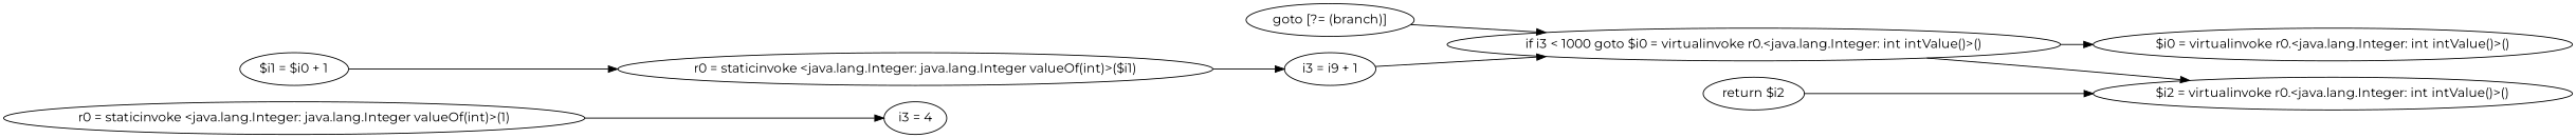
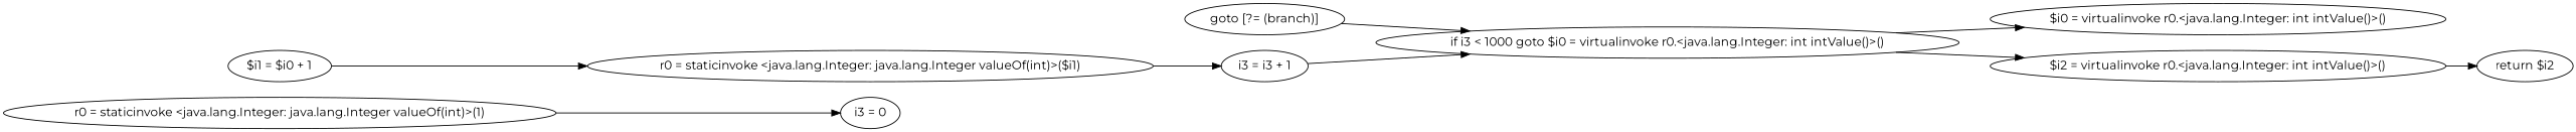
  digraph {
    fontname=Montserrat
    rankdir=LR
    node [fontname=Montserrat]
    edge [fontname=Montserrat]
    "r0 = staticinvoke <java.lang.Integer: java.lang.Integer valueOf(int)>(1)"
-   "i3 = 0" [label="i3 = 4"]
+   "i3 = 0"
    "goto [?= (branch)]"
    "if i3 < 1000 goto $i0 = virtualinvoke r0.<java.lang.Integer: int intValue()>()"
    "$i0 = virtualinvoke r0.<java.lang.Integer: int intValue()>()"
    "$i2 = virtualinvoke r0.<java.lang.Integer: int intValue()>()"
    "$i1 = $i0 + 1"
    "r0 = staticinvoke <java.lang.Integer: java.lang.Integer valueOf(int)>($i1)"
-   "i3 = i3 + 1" [label="i3 = i9 + 1"]
+   "i3 = i3 + 1"
    "return $i2"
    "r0 = staticinvoke <java.lang.Integer: java.lang.Integer valueOf(int)>(1)" -> "i3 = 0"
    "goto [?= (branch)]" -> "if i3 < 1000 goto $i0 = virtualinvoke r0.<java.lang.Integer: int intValue()>()"
    "if i3 < 1000 goto $i0 = virtualinvoke r0.<java.lang.Integer: int intValue()>()" -> "$i0 = virtualinvoke r0.<java.lang.Integer: int intValue()>()"
    "if i3 < 1000 goto $i0 = virtualinvoke r0.<java.lang.Integer: int intValue()>()" -> "$i2 = virtualinvoke r0.<java.lang.Integer: int intValue()>()"
-   "return $i2" -> "$i2 = virtualinvoke r0.<java.lang.Integer: int intValue()>()"
+   "$i2 = virtualinvoke r0.<java.lang.Integer: int intValue()>()" -> "return $i2"
    "$i1 = $i0 + 1" -> "r0 = staticinvoke <java.lang.Integer: java.lang.Integer valueOf(int)>($i1)"
    "r0 = staticinvoke <java.lang.Integer: java.lang.Integer valueOf(int)>($i1)" -> "i3 = i3 + 1"
    "i3 = i3 + 1" -> "if i3 < 1000 goto $i0 = virtualinvoke r0.<java.lang.Integer: int intValue()>()"
  }
